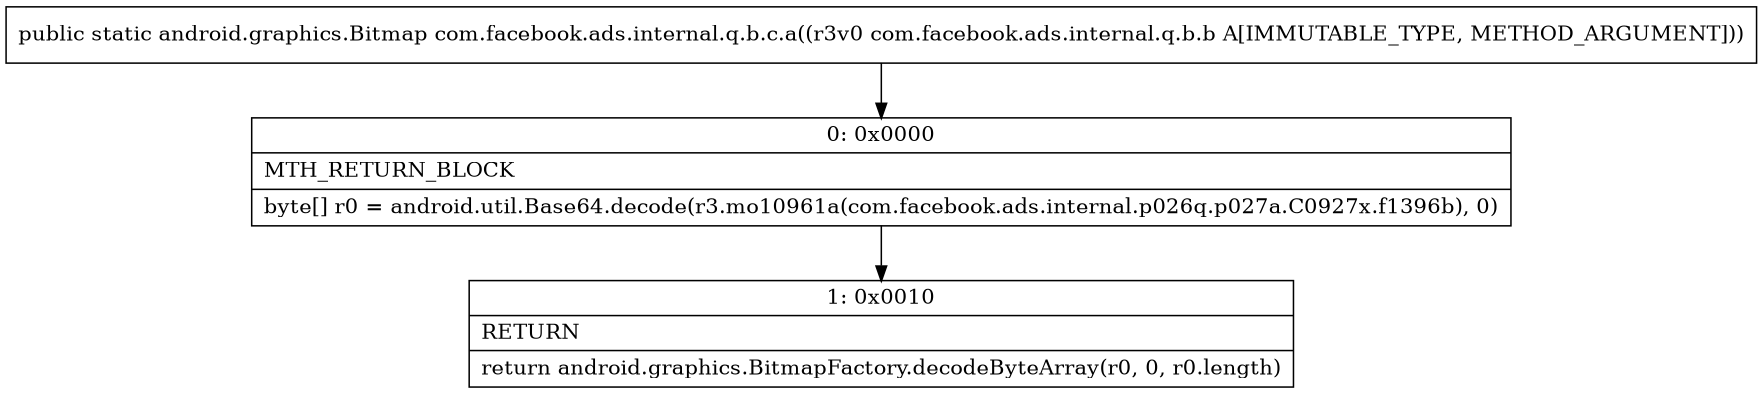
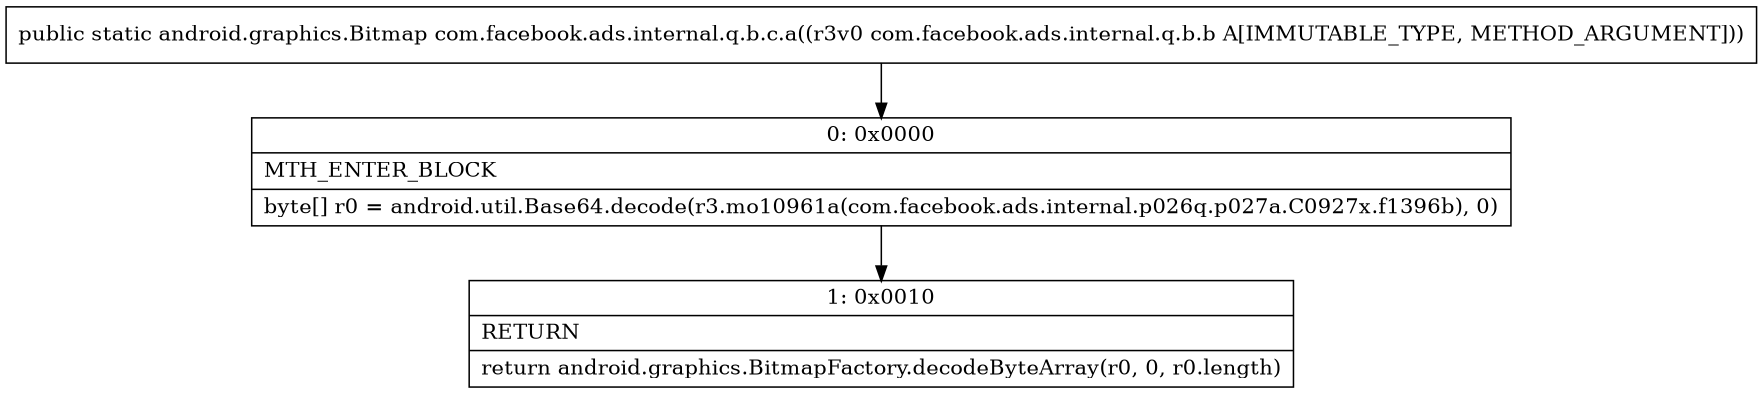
  digraph {
    node [shape=record]
-   n1 [label="{0\:\ 0x0000|MTH_RETURN_BLOCK\l|byte[] r0 = android.util.Base64.decode(r3.mo10961a(com.facebook.ads.internal.p026q.p027a.C0927x.f1396b), 0)\l}"]
+   n1 [label="{0\:\ 0x0000|MTH_ENTER_BLOCK\l|byte[] r0 = android.util.Base64.decode(r3.mo10961a(com.facebook.ads.internal.p026q.p027a.C0927x.f1396b), 0)\l}"]
    n2 [label="{1\:\ 0x0010|RETURN\l|return android.graphics.BitmapFactory.decodeByteArray(r0, 0, r0.length)\l}"]
    n3 [label="{public static android.graphics.Bitmap com.facebook.ads.internal.q.b.c.a((r3v0 com.facebook.ads.internal.q.b.b A[IMMUTABLE_TYPE, METHOD_ARGUMENT])) }"]
    n1 -> n2
    n3 -> n1
  }
